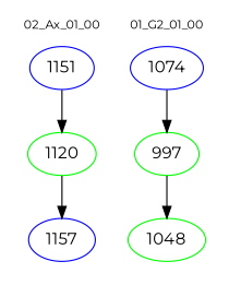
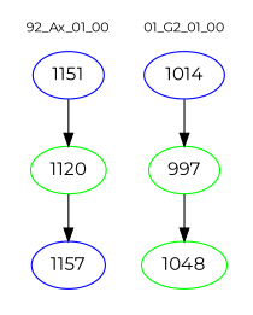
  digraph {
    fontname=Montserrat
    node [color=blue fontname=Montserrat]
    edge [color=black fontname=Montserrat]
    n1 [label=1151]
    n2 [color=green label=1120]
    n3 [label=1157]
-   n4 [label=1074]
+   n4 [label=1014]
    n5 [color=green label=997]
    n6 [color=green label=1048]
    subgraph cluster_1 {
      color=white
      fontsize=10
-     label="02_Ax_01_00"
+     label="92_Ax_01_00"
      n1
      n2
      n3
    }
    subgraph cluster_2 {
      color=white
      fontsize=10
      label="01_G2_01_00"
      n4
      n5
      n6
    }
    n1 -> n2
    n2 -> n3
    n4 -> n5
    n5 -> n6
  }
